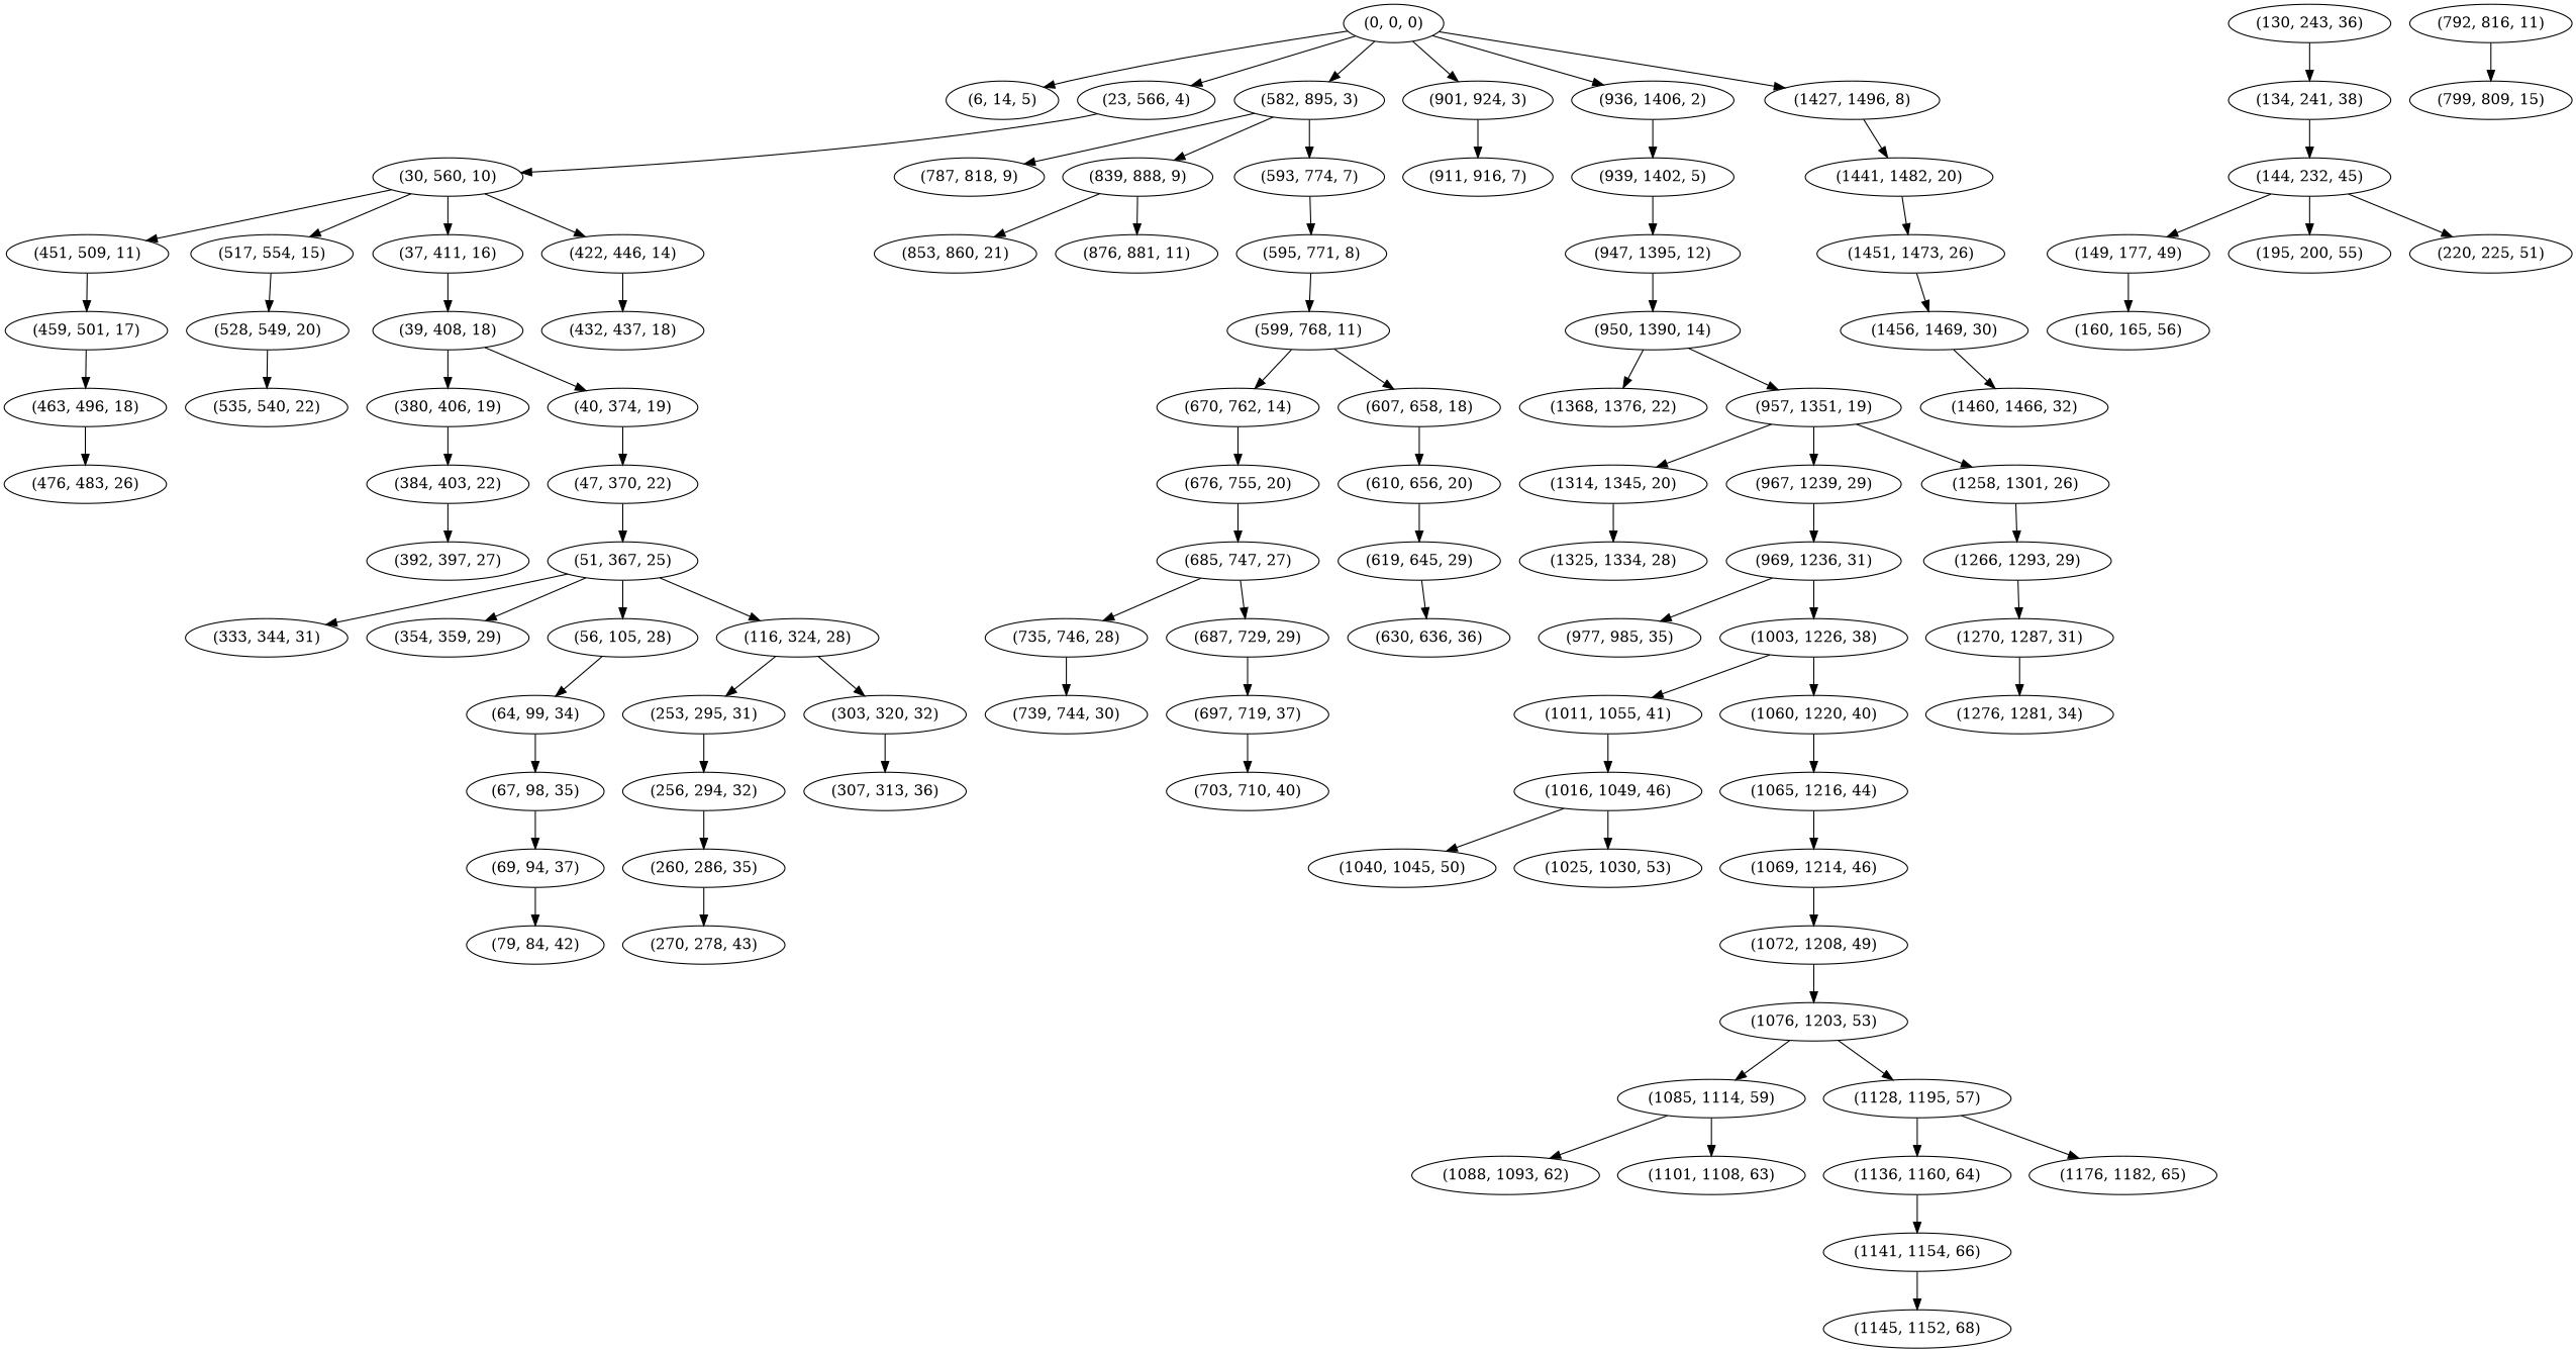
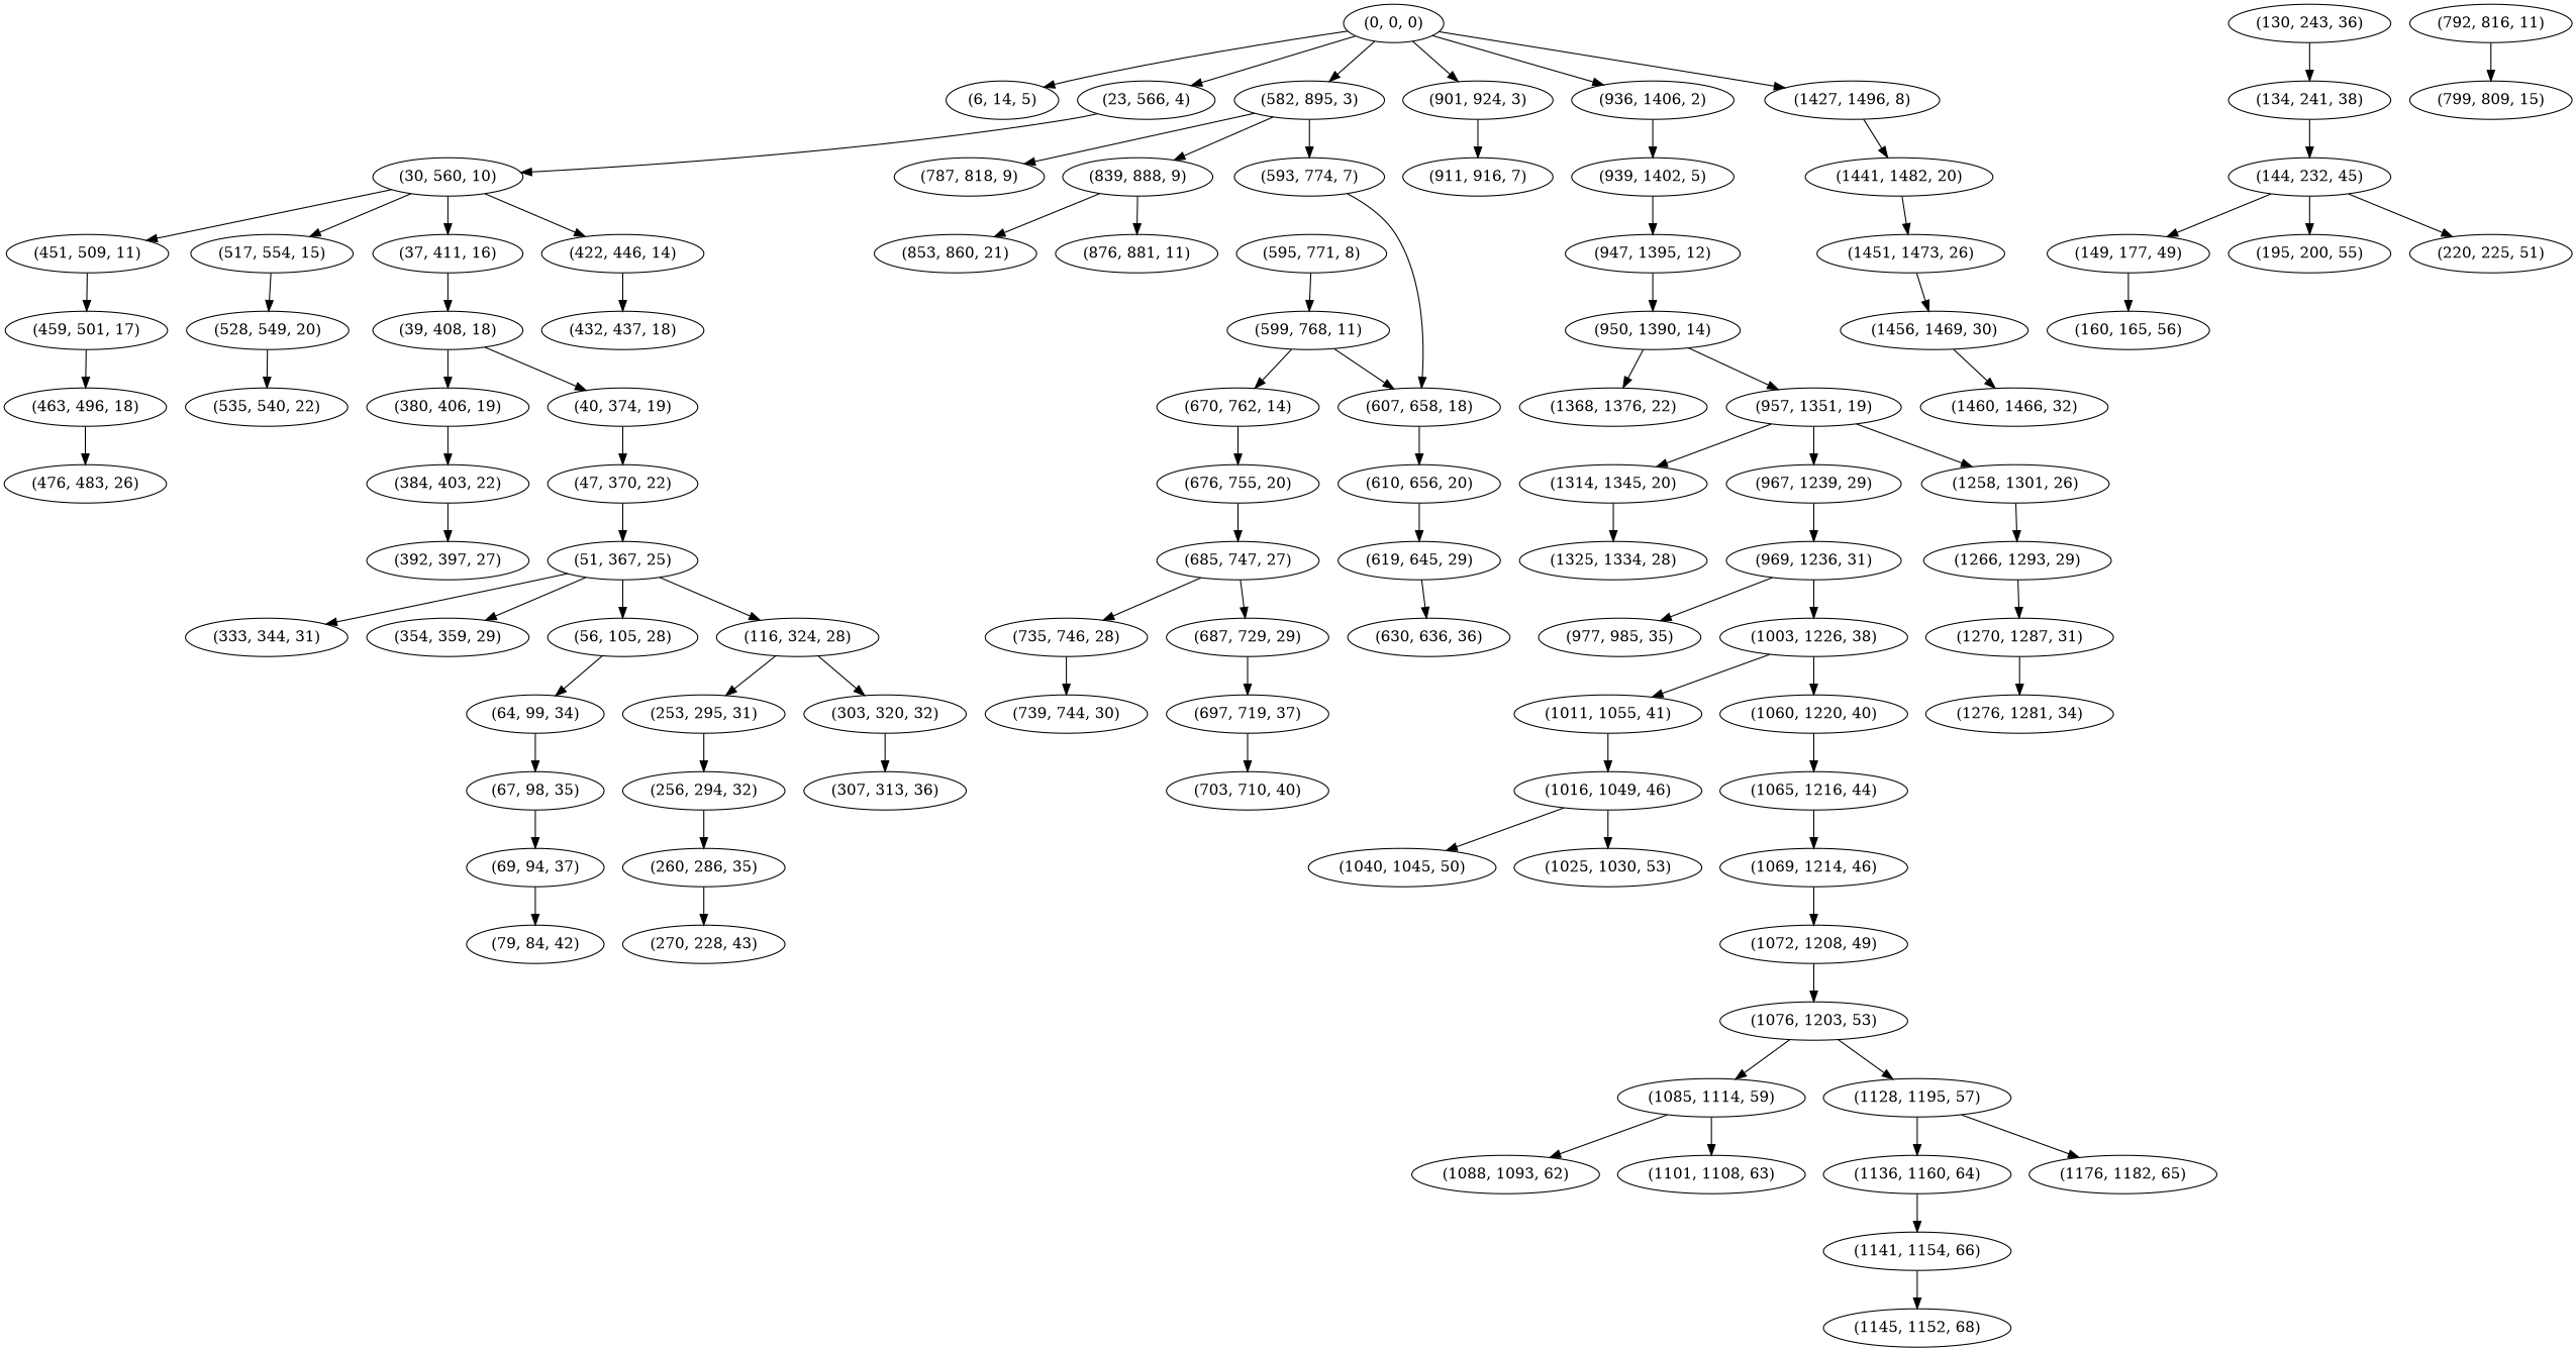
  digraph {
    "(0, 0, 0)"
    "(6, 14, 5)"
    "(23, 566, 4)"
    "(582, 895, 3)"
    "(901, 924, 3)"
    "(936, 1406, 2)"
    "(1427, 1496, 8)"
    "(30, 560, 10)"
    "(593, 774, 7)"
    "(787, 818, 9)"
    "(839, 888, 9)"
    "(911, 916, 7)"
    "(939, 1402, 5)"
    "(1441, 1482, 20)"
    "(37, 411, 16)"
    "(422, 446, 14)"
    "(451, 509, 11)"
    "(517, 554, 15)"
    "(39, 408, 18)"
    "(432, 437, 18)"
    "(459, 501, 17)"
    "(528, 549, 20)"
    "(40, 374, 19)"
    "(380, 406, 19)"
    "(47, 370, 22)"
    "(384, 403, 22)"
    "(51, 367, 25)"
    "(56, 105, 28)"
    "(116, 324, 28)"
    "(333, 344, 31)"
    "(354, 359, 29)"
    "(64, 99, 34)"
    "(253, 295, 31)"
    "(303, 320, 32)"
    "(67, 98, 35)"
    "(69, 94, 37)"
    "(79, 84, 42)"
    "(130, 243, 36)"
    "(134, 241, 38)"
    "(256, 294, 32)"
    "(307, 313, 36)"
    "(144, 232, 45)"
    "(149, 177, 49)"
    "(195, 200, 55)"
    "(220, 225, 51)"
    "(160, 165, 56)"
    "(260, 286, 35)"
-   "(270, 278, 43)"
+   "(270, 278, 43)" [label="(270, 228, 43)"]
    "(392, 397, 27)"
    "(463, 496, 18)"
    "(476, 483, 26)"
    "(535, 540, 22)"
    "(595, 771, 8)"
    "(853, 860, 21)"
    "(876, 881, 11)"
    "(599, 768, 11)"
    "(607, 658, 18)"
    "(670, 762, 14)"
    "(610, 656, 20)"
    "(676, 755, 20)"
    "(619, 645, 29)"
    "(630, 636, 36)"
    "(685, 747, 27)"
    "(687, 729, 29)"
    "(735, 746, 28)"
    "(697, 719, 37)"
    "(739, 744, 30)"
    "(703, 710, 40)"
    "(792, 816, 11)"
    "(799, 809, 15)"
    "(947, 1395, 12)"
    "(950, 1390, 14)"
    "(957, 1351, 19)"
    "(1368, 1376, 22)"
    "(967, 1239, 29)"
    "(1258, 1301, 26)"
    "(1314, 1345, 20)"
    "(969, 1236, 31)"
    "(1266, 1293, 29)"
    "(1325, 1334, 28)"
    "(977, 985, 35)"
    "(1003, 1226, 38)"
    "(1011, 1055, 41)"
    "(1060, 1220, 40)"
    "(1016, 1049, 46)"
    "(1065, 1216, 44)"
    "(1025, 1030, 53)"
    "(1040, 1045, 50)"
    "(1069, 1214, 46)"
    "(1072, 1208, 49)"
    "(1076, 1203, 53)"
    "(1085, 1114, 59)"
    "(1128, 1195, 57)"
    "(1088, 1093, 62)"
    "(1101, 1108, 63)"
    "(1136, 1160, 64)"
    "(1176, 1182, 65)"
    "(1141, 1154, 66)"
    "(1145, 1152, 68)"
    "(1270, 1287, 31)"
    "(1276, 1281, 34)"
    "(1451, 1473, 26)"
    "(1456, 1469, 30)"
    "(1460, 1466, 32)"
    "(0, 0, 0)" -> "(6, 14, 5)"
    "(0, 0, 0)" -> "(23, 566, 4)"
    "(0, 0, 0)" -> "(582, 895, 3)"
    "(0, 0, 0)" -> "(901, 924, 3)"
    "(0, 0, 0)" -> "(936, 1406, 2)"
    "(0, 0, 0)" -> "(1427, 1496, 8)"
    "(23, 566, 4)" -> "(30, 560, 10)"
    "(582, 895, 3)" -> "(593, 774, 7)"
    "(582, 895, 3)" -> "(787, 818, 9)"
    "(582, 895, 3)" -> "(839, 888, 9)"
    "(901, 924, 3)" -> "(911, 916, 7)"
    "(936, 1406, 2)" -> "(939, 1402, 5)"
    "(1427, 1496, 8)" -> "(1441, 1482, 20)"
    "(30, 560, 10)" -> "(37, 411, 16)"
    "(30, 560, 10)" -> "(422, 446, 14)"
    "(30, 560, 10)" -> "(451, 509, 11)"
    "(30, 560, 10)" -> "(517, 554, 15)"
-   "(593, 774, 7)" -> "(595, 771, 8)"
+   "(593, 774, 7)" -> "(607, 658, 18)"
    "(839, 888, 9)" -> "(853, 860, 21)"
    "(839, 888, 9)" -> "(876, 881, 11)"
    "(939, 1402, 5)" -> "(947, 1395, 12)"
    "(1441, 1482, 20)" -> "(1451, 1473, 26)"
    "(37, 411, 16)" -> "(39, 408, 18)"
    "(422, 446, 14)" -> "(432, 437, 18)"
    "(451, 509, 11)" -> "(459, 501, 17)"
    "(517, 554, 15)" -> "(528, 549, 20)"
    "(39, 408, 18)" -> "(40, 374, 19)"
    "(39, 408, 18)" -> "(380, 406, 19)"
    "(459, 501, 17)" -> "(463, 496, 18)"
    "(528, 549, 20)" -> "(535, 540, 22)"
    "(40, 374, 19)" -> "(47, 370, 22)"
    "(380, 406, 19)" -> "(384, 403, 22)"
    "(47, 370, 22)" -> "(51, 367, 25)"
    "(384, 403, 22)" -> "(392, 397, 27)"
    "(51, 367, 25)" -> "(56, 105, 28)"
    "(51, 367, 25)" -> "(116, 324, 28)"
    "(51, 367, 25)" -> "(333, 344, 31)"
    "(51, 367, 25)" -> "(354, 359, 29)"
    "(56, 105, 28)" -> "(64, 99, 34)"
    "(116, 324, 28)" -> "(253, 295, 31)"
    "(116, 324, 28)" -> "(303, 320, 32)"
    "(64, 99, 34)" -> "(67, 98, 35)"
    "(253, 295, 31)" -> "(256, 294, 32)"
    "(303, 320, 32)" -> "(307, 313, 36)"
    "(67, 98, 35)" -> "(69, 94, 37)"
    "(69, 94, 37)" -> "(79, 84, 42)"
    "(130, 243, 36)" -> "(134, 241, 38)"
    "(134, 241, 38)" -> "(144, 232, 45)"
    "(256, 294, 32)" -> "(260, 286, 35)"
    "(144, 232, 45)" -> "(149, 177, 49)"
    "(144, 232, 45)" -> "(195, 200, 55)"
    "(144, 232, 45)" -> "(220, 225, 51)"
    "(149, 177, 49)" -> "(160, 165, 56)"
    "(260, 286, 35)" -> "(270, 278, 43)"
    "(463, 496, 18)" -> "(476, 483, 26)"
    "(595, 771, 8)" -> "(599, 768, 11)"
    "(599, 768, 11)" -> "(607, 658, 18)"
    "(599, 768, 11)" -> "(670, 762, 14)"
    "(607, 658, 18)" -> "(610, 656, 20)"
    "(670, 762, 14)" -> "(676, 755, 20)"
    "(610, 656, 20)" -> "(619, 645, 29)"
    "(676, 755, 20)" -> "(685, 747, 27)"
    "(619, 645, 29)" -> "(630, 636, 36)"
    "(685, 747, 27)" -> "(687, 729, 29)"
    "(685, 747, 27)" -> "(735, 746, 28)"
    "(687, 729, 29)" -> "(697, 719, 37)"
    "(735, 746, 28)" -> "(739, 744, 30)"
    "(697, 719, 37)" -> "(703, 710, 40)"
    "(792, 816, 11)" -> "(799, 809, 15)"
    "(947, 1395, 12)" -> "(950, 1390, 14)"
    "(950, 1390, 14)" -> "(957, 1351, 19)"
    "(950, 1390, 14)" -> "(1368, 1376, 22)"
    "(957, 1351, 19)" -> "(967, 1239, 29)"
    "(957, 1351, 19)" -> "(1258, 1301, 26)"
    "(957, 1351, 19)" -> "(1314, 1345, 20)"
    "(967, 1239, 29)" -> "(969, 1236, 31)"
    "(1258, 1301, 26)" -> "(1266, 1293, 29)"
    "(1314, 1345, 20)" -> "(1325, 1334, 28)"
    "(969, 1236, 31)" -> "(977, 985, 35)"
    "(969, 1236, 31)" -> "(1003, 1226, 38)"
    "(1266, 1293, 29)" -> "(1270, 1287, 31)"
    "(1003, 1226, 38)" -> "(1011, 1055, 41)"
    "(1003, 1226, 38)" -> "(1060, 1220, 40)"
    "(1011, 1055, 41)" -> "(1016, 1049, 46)"
    "(1060, 1220, 40)" -> "(1065, 1216, 44)"
    "(1016, 1049, 46)" -> "(1025, 1030, 53)"
    "(1016, 1049, 46)" -> "(1040, 1045, 50)"
    "(1065, 1216, 44)" -> "(1069, 1214, 46)"
    "(1069, 1214, 46)" -> "(1072, 1208, 49)"
    "(1072, 1208, 49)" -> "(1076, 1203, 53)"
    "(1076, 1203, 53)" -> "(1085, 1114, 59)"
    "(1076, 1203, 53)" -> "(1128, 1195, 57)"
    "(1085, 1114, 59)" -> "(1088, 1093, 62)"
    "(1085, 1114, 59)" -> "(1101, 1108, 63)"
    "(1128, 1195, 57)" -> "(1136, 1160, 64)"
    "(1128, 1195, 57)" -> "(1176, 1182, 65)"
    "(1136, 1160, 64)" -> "(1141, 1154, 66)"
    "(1141, 1154, 66)" -> "(1145, 1152, 68)"
    "(1270, 1287, 31)" -> "(1276, 1281, 34)"
    "(1451, 1473, 26)" -> "(1456, 1469, 30)"
    "(1456, 1469, 30)" -> "(1460, 1466, 32)"
  }
